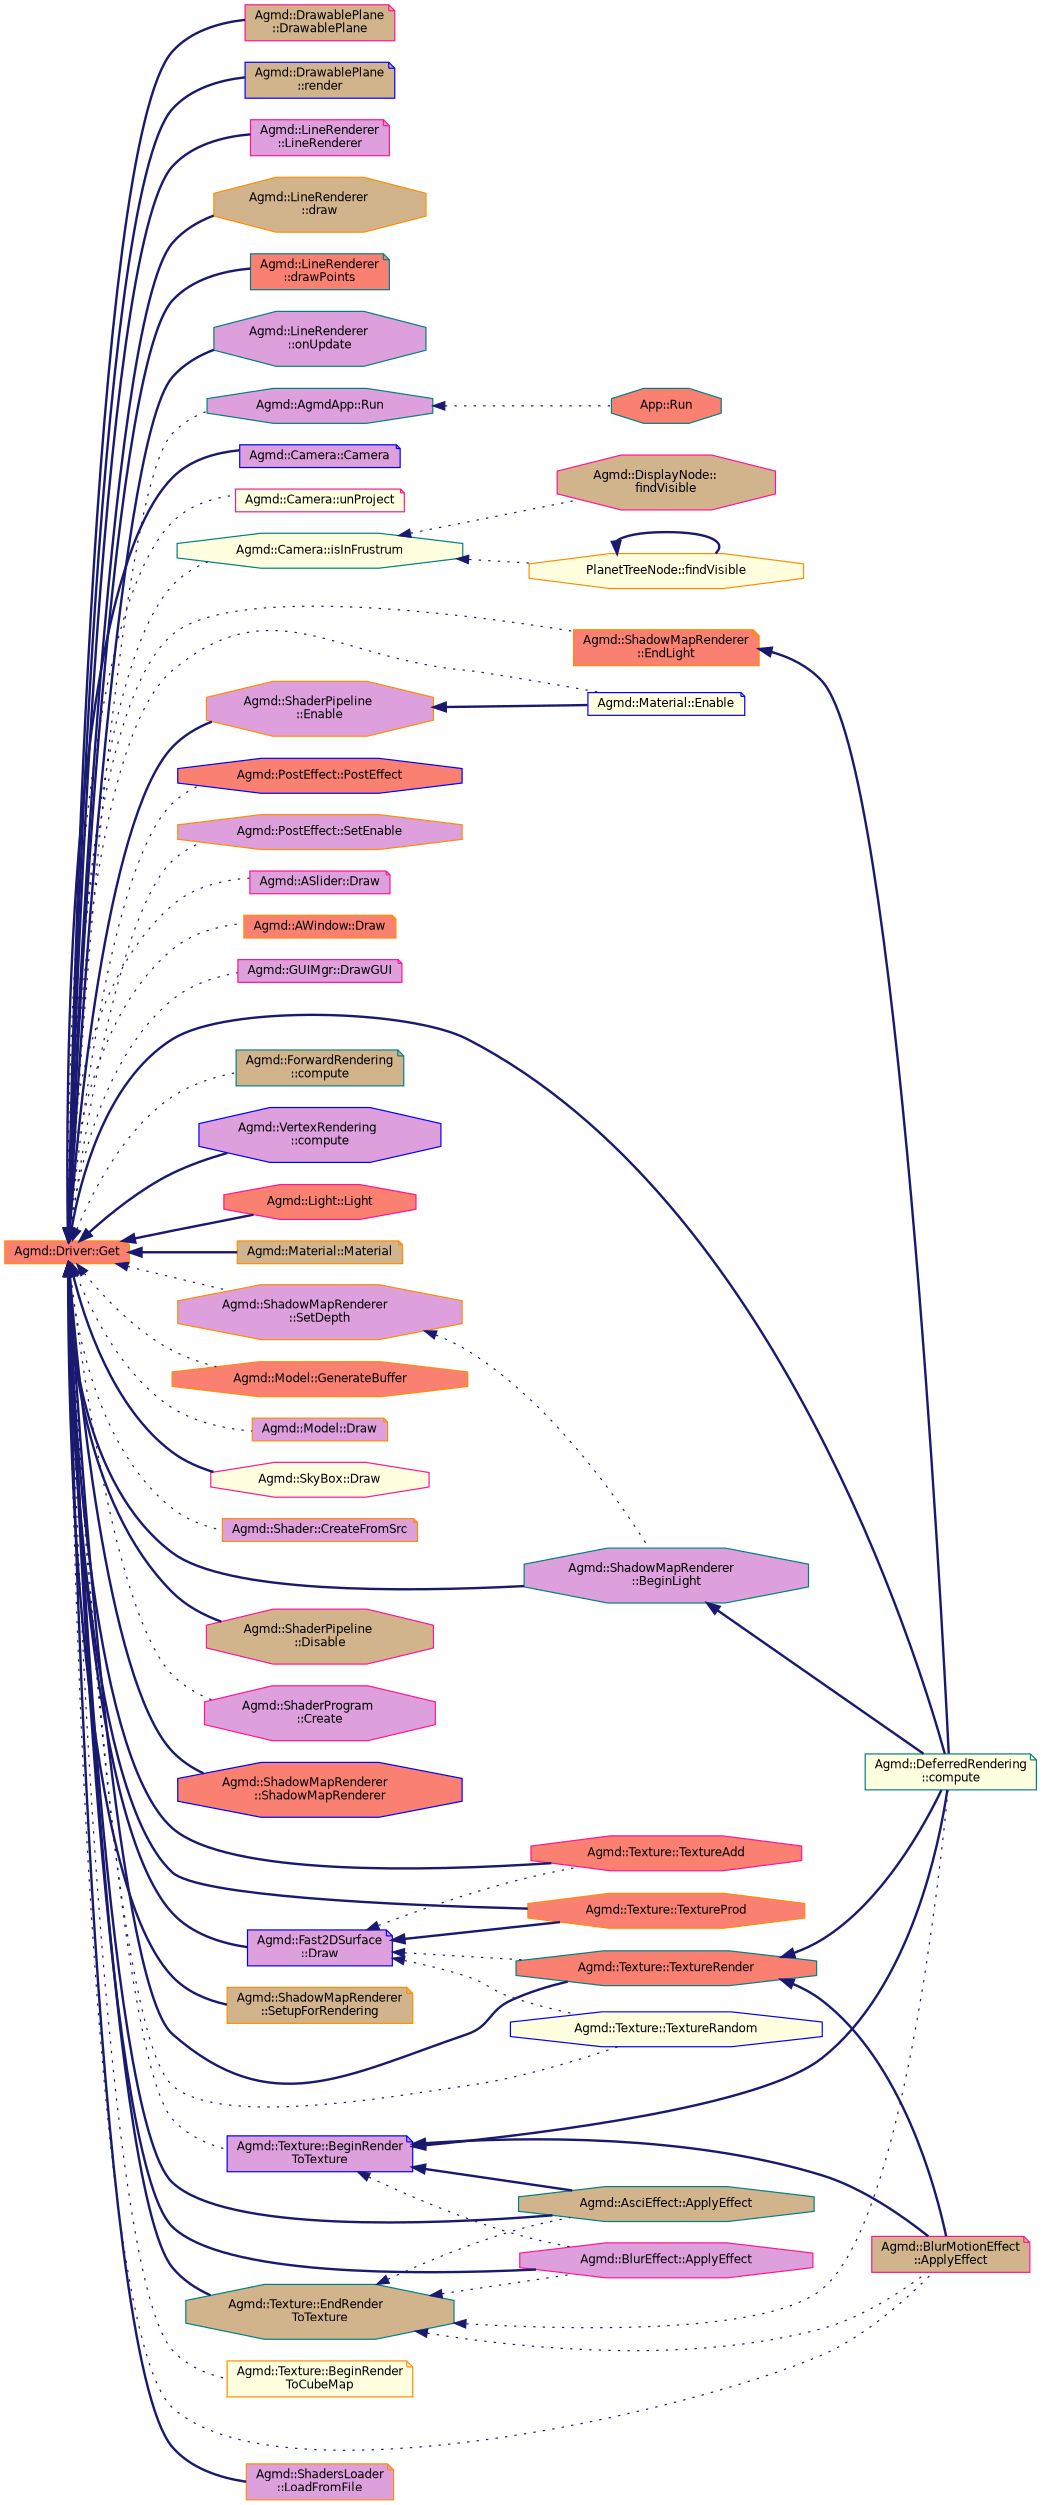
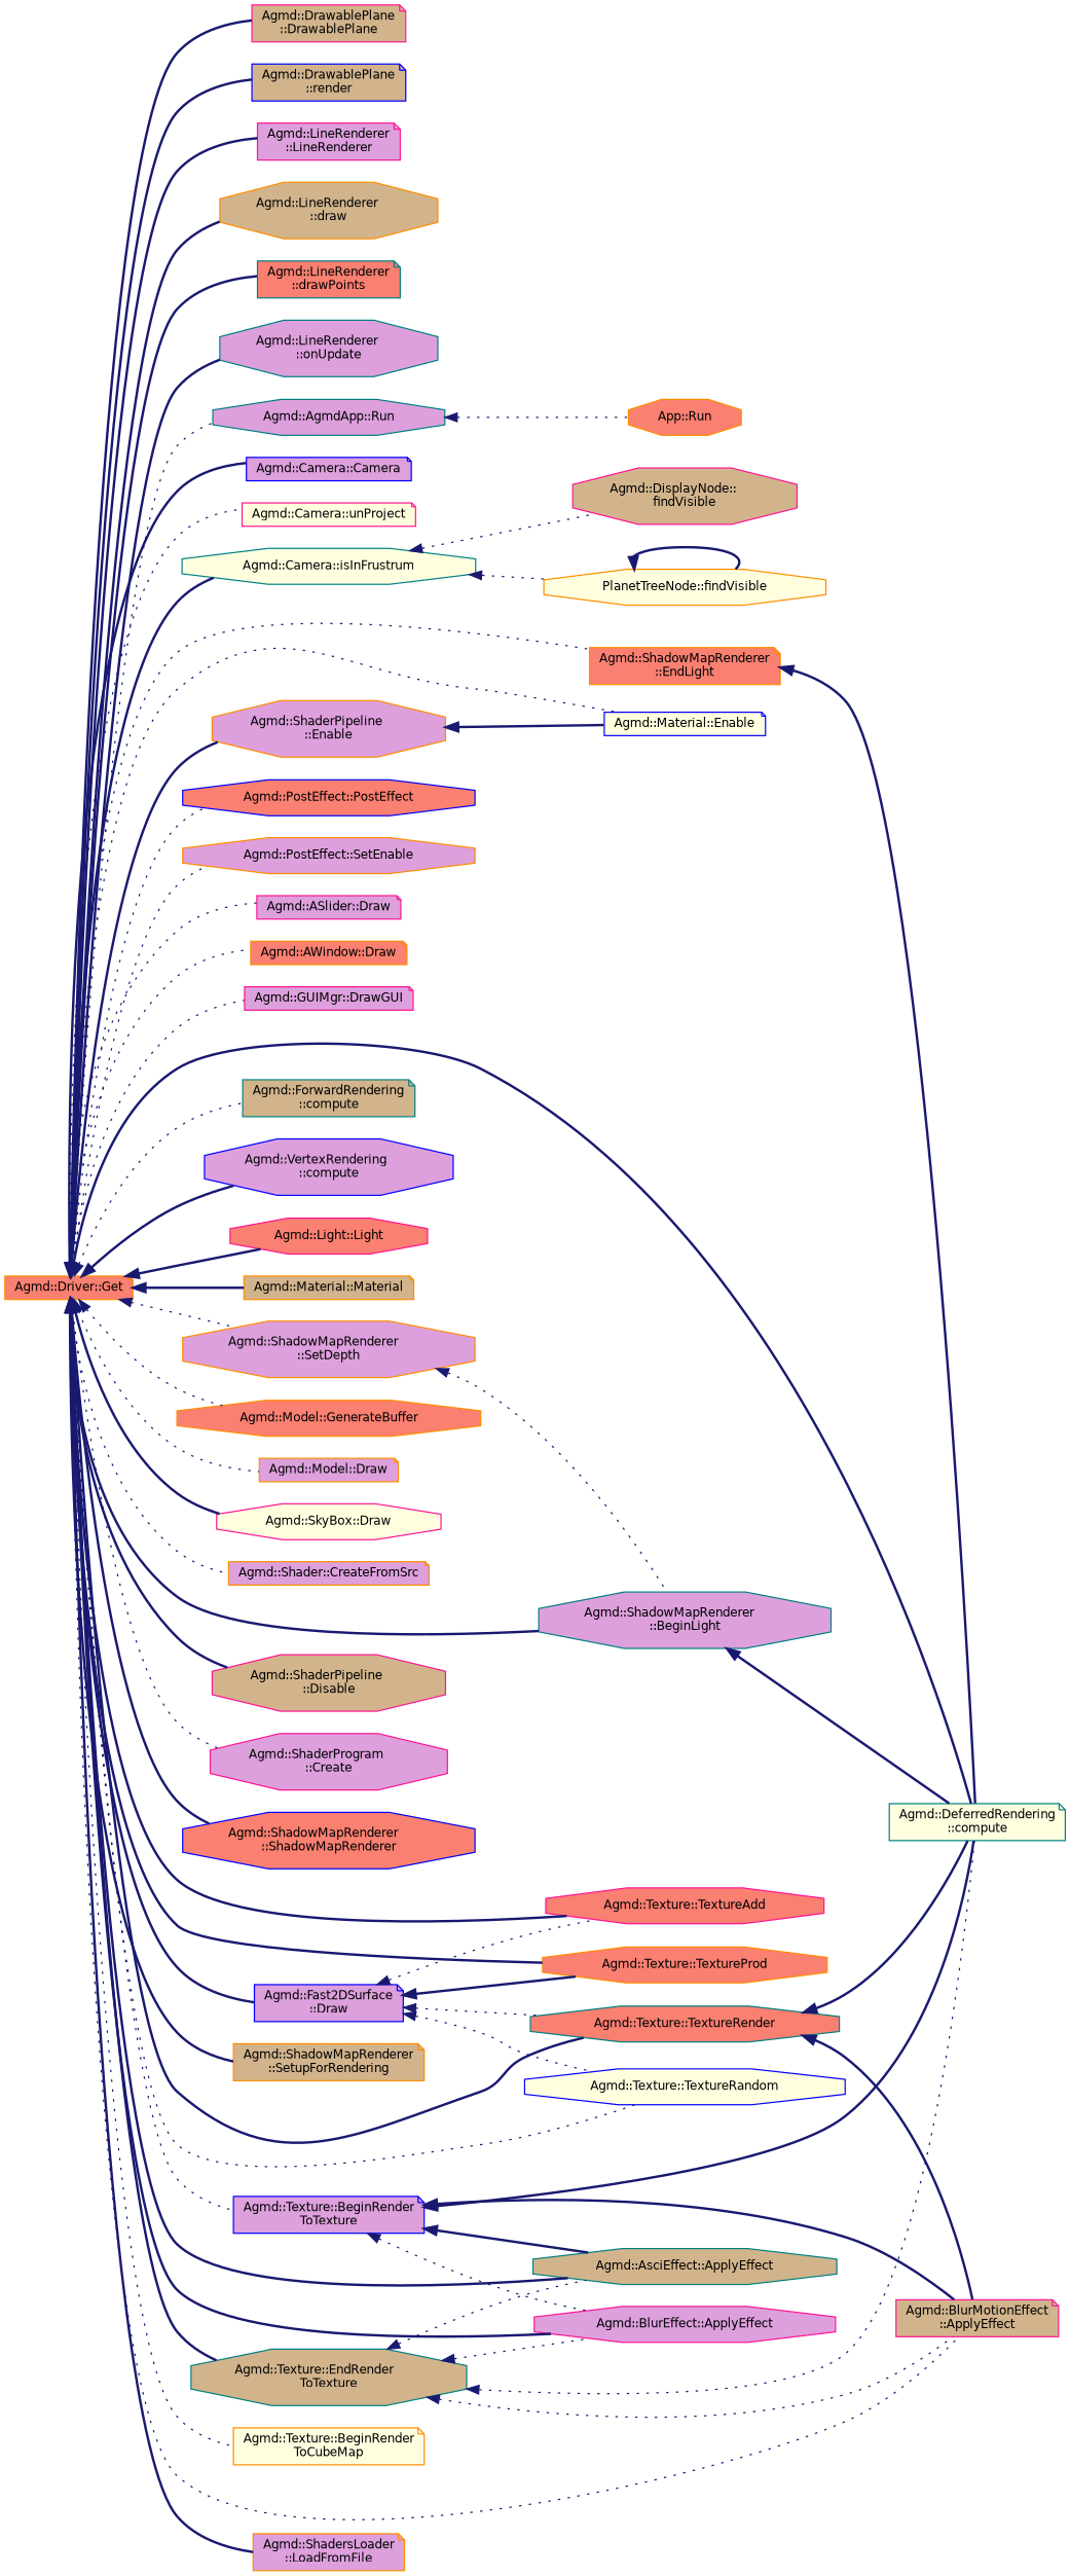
  digraph {
    rankdir=LR
    node [color=darkorange fillcolor=plum fontname=Helvetica fontsize=10 shape=octagon style=filled]
    edge [color=midnightblue dir=back fontname=Helvetica fontsize=10 labelfontname=Helvetica labelfontsize=10 style=bold]
    n1 [fillcolor=salmon fontcolor=black height=0.2 label="Agmd::Driver::Get" shape=note width=0.4]
    n2 [color=deeppink fillcolor=tan height=0.2 label="Agmd::DrawablePlane\l::DrawablePlane" shape=note width=0.4]
    n3 [color=blue fillcolor=tan height=0.2 label="Agmd::DrawablePlane\l::render" shape=note width=0.4]
    n4 [color=deeppink height=0.2 label="Agmd::LineRenderer\l::LineRenderer" shape=note width=0.4]
    n5 [fillcolor=tan height=0.2 label="Agmd::LineRenderer\l::draw" width=0.4]
    n6 [color=teal fillcolor=salmon height=0.2 label="Agmd::LineRenderer\l::drawPoints" shape=note width=0.4]
    n7 [color=teal height=0.2 label="Agmd::LineRenderer\l::onUpdate" width=0.4]
    n8 [color=teal height=0.2 label="Agmd::AgmdApp::Run" width=0.4]
    n9 [color=blue height=0.2 label="Agmd::Camera::Camera" shape=note width=0.4]
    n10 [color=deeppink fillcolor=lightyellow height=0.2 label="Agmd::Camera::unProject" shape=note width=0.4]
    n11 [color=teal fillcolor=lightyellow height=0.2 label="Agmd::Camera::isInFrustrum" width=0.4]
    n12 [color=teal fillcolor=tan height=0.2 label="Agmd::AsciEffect::ApplyEffect" width=0.4]
    n13 [color=deeppink height=0.2 label="Agmd::BlurEffect::ApplyEffect" width=0.4]
    n14 [color=deeppink fillcolor=tan height=0.2 label="Agmd::BlurMotionEffect\l::ApplyEffect" shape=note width=0.4]
    n15 [color=blue fillcolor=salmon height=0.2 label="Agmd::PostEffect::PostEffect" width=0.4]
    n16 [height=0.2 label="Agmd::PostEffect::SetEnable" width=0.4]
    n17 [color=deeppink height=0.2 label="Agmd::ASlider::Draw" shape=note width=0.4]
    n18 [fillcolor=salmon height=0.2 label="Agmd::AWindow::Draw" shape=note width=0.4]
    n19 [color=deeppink height=0.2 label="Agmd::GUIMgr::DrawGUI" shape=note width=0.4]
    n20 [color=teal fillcolor=lightyellow height=0.2 label="Agmd::DeferredRendering\l::compute" shape=note width=0.4]
    n21 [color=teal fillcolor=tan height=0.2 label="Agmd::ForwardRendering\l::compute" shape=note width=0.4]
    n22 [color=blue height=0.2 label="Agmd::VertexRendering\l::compute" width=0.4]
    n23 [color=deeppink fillcolor=salmon height=0.2 label="Agmd::Light::Light" width=0.4]
    n24 [fillcolor=tan height=0.2 label="Agmd::Material::Material" shape=note width=0.4]
    n25 [color=blue fillcolor=lightyellow height=0.2 label="Agmd::Material::Enable" shape=note width=0.4]
    n26 [fillcolor=salmon height=0.2 label="Agmd::Model::GenerateBuffer" width=0.4]
    n27 [height=0.2 label="Agmd::Model::Draw" shape=note width=0.4]
    n28 [color=deeppink fillcolor=lightyellow height=0.2 label="Agmd::SkyBox::Draw" width=0.4]
    n29 [height=0.2 label="Agmd::Shader::CreateFromSrc" shape=note width=0.4]
    n30 [height=0.2 label="Agmd::ShaderPipeline\l::Enable" width=0.4]
    n31 [color=deeppink fillcolor=tan height=0.2 label="Agmd::ShaderPipeline\l::Disable" width=0.4]
    n32 [color=deeppink height=0.2 label="Agmd::ShaderProgram\l::Create" width=0.4]
    n33 [color=blue fillcolor=salmon height=0.2 label="Agmd::ShadowMapRenderer\l::ShadowMapRenderer" width=0.4]
    n34 [color=teal height=0.2 label="Agmd::ShadowMapRenderer\l::BeginLight" width=0.4]
    n35 [height=0.2 label="Agmd::ShadowMapRenderer\l::SetDepth" width=0.4]
    n36 [fillcolor=salmon height=0.2 label="Agmd::ShadowMapRenderer\l::EndLight" shape=note width=0.4]
    n37 [fillcolor=tan height=0.2 label="Agmd::ShadowMapRenderer\l::SetupForRendering" shape=note width=0.4]
    n38 [color=deeppink fillcolor=salmon height=0.2 label="Agmd::Texture::TextureAdd" width=0.4]
    n39 [fillcolor=salmon height=0.2 label="Agmd::Texture::TextureProd" width=0.4]
    n40 [color=teal fillcolor=salmon height=0.2 label="Agmd::Texture::TextureRender" width=0.4]
    n41 [color=blue fillcolor=lightyellow height=0.2 label="Agmd::Texture::TextureRandom" width=0.4]
    n42 [color=blue height=0.2 label="Agmd::Texture::BeginRender\lToTexture" shape=note width=0.4]
    n43 [color=teal fillcolor=tan height=0.2 label="Agmd::Texture::EndRender\lToTexture" width=0.4]
    n44 [fillcolor=lightyellow height=0.2 label="Agmd::Texture::BeginRender\lToCubeMap" shape=note width=0.4]
    n45 [color=blue height=0.2 label="Agmd::Fast2DSurface\l::Draw" shape=note width=0.4]
    n46 [height=0.2 label="Agmd::ShadersLoader\l::LoadFromFile" shape=note width=0.4]
-   n47 [color=teal fillcolor=salmon height=0.2 label="App::Run" width=0.4]
+   n47 [fillcolor=salmon height=0.2 label="App::Run" width=0.4]
    n48 [color=deeppink fillcolor=tan height=0.2 label="Agmd::DisplayNode::\lfindVisible" width=0.4]
    n49 [fillcolor=lightyellow height=0.2 label="PlanetTreeNode::findVisible" width=0.4]
    n1 -> n2
    n1 -> n3
    n1 -> n4
    n1 -> n5
    n1 -> n6
    n1 -> n7
    n1 -> n8 [style=dotted]
    n1 -> n9
    n1 -> n10 [style=dotted]
-   n1 -> n11 [style=dotted]
+   n1 -> n11
    n1 -> n12
    n1 -> n13
    n1 -> n14 [style=dotted]
    n1 -> n15 [style=dotted]
    n1 -> n16 [style=dotted]
    n1 -> n17 [style=dotted]
    n1 -> n18 [style=dotted]
    n1 -> n19 [style=dotted]
    n1 -> n20
    n1 -> n21 [style=dotted]
    n1 -> n22
    n1 -> n23
    n1 -> n24
    n1 -> n25 [style=dotted]
    n1 -> n26 [style=dotted]
    n1 -> n27 [style=dotted]
    n1 -> n28
    n1 -> n29 [style=dotted]
    n1 -> n30
    n1 -> n31
    n1 -> n32 [style=dotted]
    n1 -> n33
    n1 -> n34
    n1 -> n35 [style=dotted]
    n1 -> n36 [style=dotted]
    n1 -> n37
    n1 -> n38
    n1 -> n39
    n1 -> n40
    n1 -> n41 [style=dotted]
    n1 -> n42 [style=dotted]
    n1 -> n43
    n1 -> n44 [style=dotted]
    n1 -> n45
    n1 -> n46
    n8 -> n47 [style=dotted]
    n11 -> n48 [style=dotted]
    n11 -> n49 [style=dotted]
    n30 -> n25
    n34 -> n20
    n35 -> n34 [style=dotted]
    n36 -> n20
    n40 -> n14
    n40 -> n20
    n42 -> n12
    n42 -> n13 [style=dotted]
    n42 -> n14
    n42 -> n20
    n43 -> n12 [style=dotted]
    n43 -> n13 [style=dotted]
    n43 -> n14 [style=dotted]
    n43 -> n20 [style=dotted]
    n45 -> n38 [style=dotted]
    n45 -> n39
    n45 -> n40 [style=dotted]
    n45 -> n41 [style=dotted]
    n49 -> n49
  }
